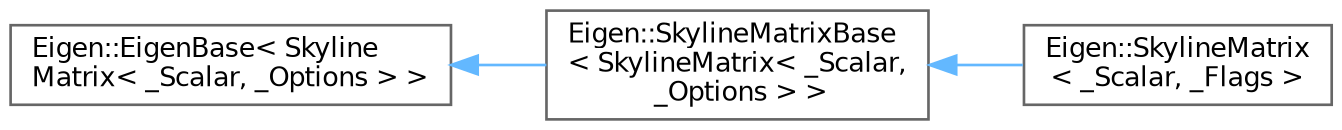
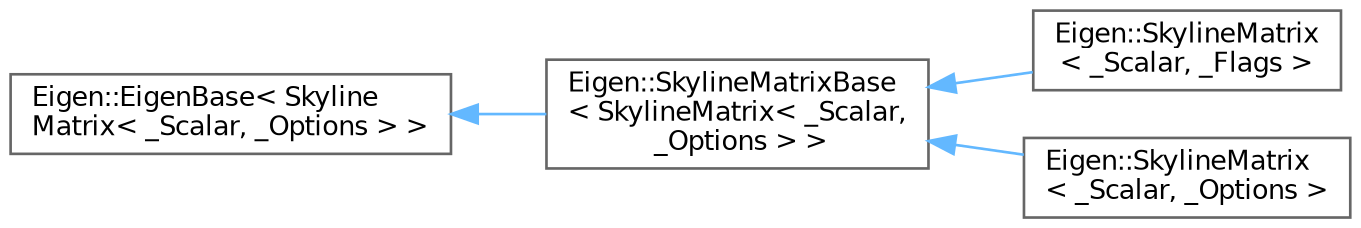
  digraph {
    rankdir=LR
    node [color=grey40 fillcolor=white fontname=Helvetica fontsize=10 shape=box style=filled]
    edge [color=steelblue1 dir=back fontname=Helvetica fontsize=10 labelfontname=Helvetica labelfontsize=10 style=solid]
    n1 [height=0.2 label="Eigen::EigenBase\< Skyline\lMatrix\< _Scalar, _Options \> \>" width=0.4]
    n2 [height=0.2 label="Eigen::SkylineMatrixBase\l\< SkylineMatrix\< _Scalar,\l _Options \> \>" width=0.4]
    n3 [height=0.2 label="Eigen::SkylineMatrix\l\< _Scalar, _Flags \>" width=0.4]
+   n4 [height=0.2 label="Eigen::SkylineMatrix\l\< _Scalar, _Options \>" width=0.4]
    n1 -> n2
    n2 -> n3
+   n2 -> n4
  }
